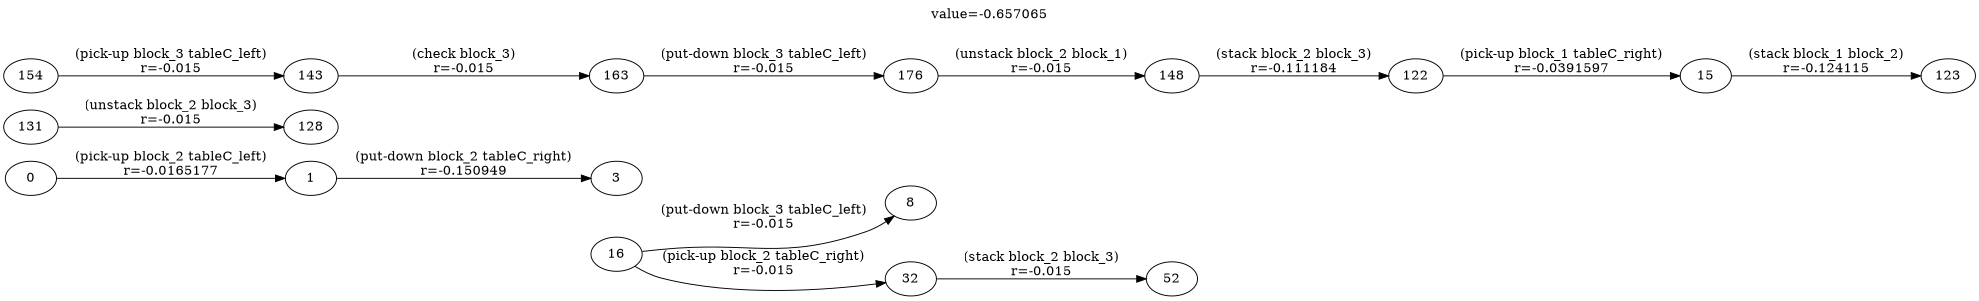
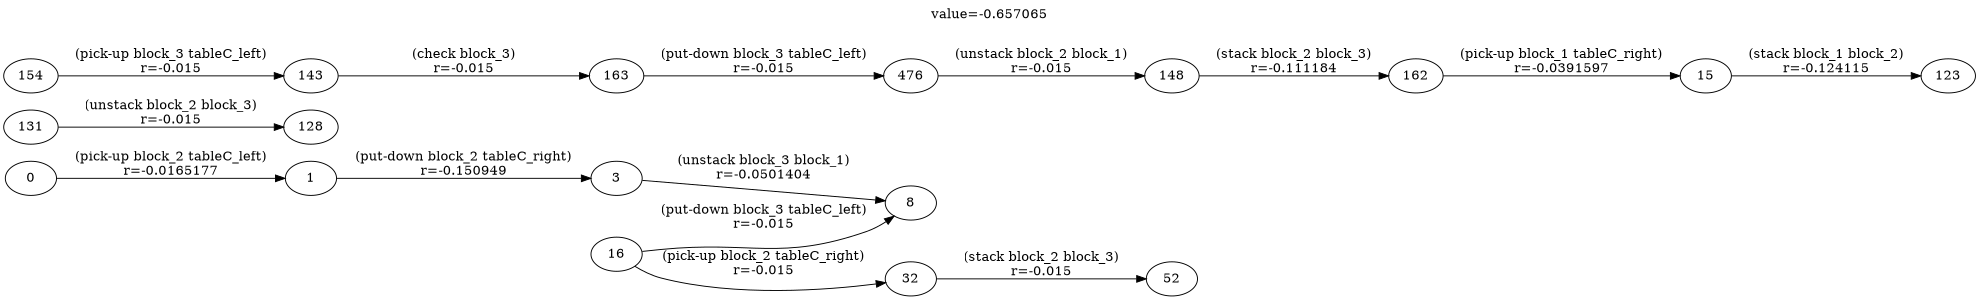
  digraph {
    label="value=-0.657065"
    labelloc=top
    rankdir=LR
    0
    1
    3
    8
    16
    32
    52
    n8 [label=131]
    128
    154
    143
    163
-   176
+   176 [label=476]
    148
-   122
+   122 [label=162]
    n16 [label=15]
    123
    0 -> 1 [label="(pick-up block_2 tableC_left)\nr=-0.0165177"]
    1 -> 3 [label="(put-down block_2 tableC_right)\nr=-0.150949"]
+   3 -> 8 [label="(unstack block_3 block_1)\nr=-0.0501404"]
    16 -> 8 [label="(put-down block_3 tableC_left)\nr=-0.015"]
    16 -> 32 [label="(pick-up block_2 tableC_right)\nr=-0.015"]
    32 -> 52 [label="(stack block_2 block_3)\nr=-0.015"]
    n8 -> 128 [label="(unstack block_2 block_3)\nr=-0.015"]
    154 -> 143 [label="(pick-up block_3 tableC_left)\nr=-0.015"]
    143 -> 163 [label="(check block_3)\nr=-0.015"]
    163 -> 176 [label="(put-down block_3 tableC_left)\nr=-0.015"]
    176 -> 148 [label="(unstack block_2 block_1)\nr=-0.015"]
    148 -> 122 [label="(stack block_2 block_3)\nr=-0.111184"]
    122 -> n16 [label="(pick-up block_1 tableC_right)\nr=-0.0391597"]
    n16 -> 123 [label="(stack block_1 block_2)\nr=-0.124115"]
  }
